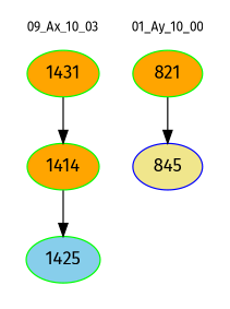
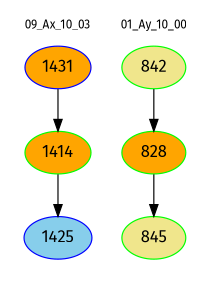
  digraph {
    fontname="Fira Sans"
    node [color=green fillcolor=orange fontname="Fira Sans" style=filled]
    edge [color=black fontname="Fira Sans" style=solid]
-   n1 [label=1431]
+   n1 [color=blue label=1431]
    n2 [label=1414]
-   n3 [fillcolor=skyblue label=1425]
-   n5 [label=821]
-   n6 [color=blue fillcolor=khaki label=845]
+   n3 [color=blue fillcolor=skyblue label=1425]
+   n4 [fillcolor=khaki label=842]
+   n5 [label=828]
+   n6 [fillcolor=khaki label=845]
    subgraph cluster_1 {
      color=white
      fontsize=10
      label="09_Ax_10_03"
      n1
      n2
      n3
    }
    subgraph cluster_2 {
      color=white
      fontsize=10
      label="01_Ay_10_00"
+     n4
      n5
      n6
    }
    n1 -> n2
    n2 -> n3
+   n4 -> n5
    n5 -> n6
  }
